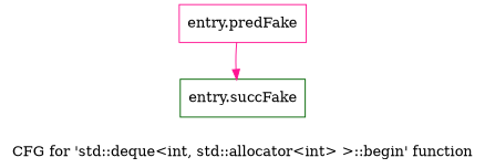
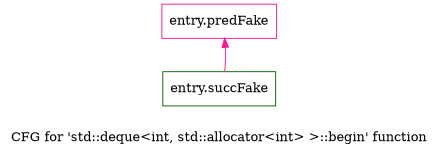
  digraph {
    label="CFG for 'std::deque\<int, std::allocator\<int\> \>::begin' function"
    node [shape=record]
    n1 [label="{entry.predFake}" color=deeppink]
    n2 [filename="/proj/xbuilds/2019.2_0801_1/installs/lin64/Vivado/HEAD/tps/lnx64/gcc-6.2.0/lib/gcc/x86_64-pc-linux-gnu/6.2.0/../../../../include/c++/6.2.0/bits/stl_deque.h" label="{entry.succFake}" linenumber=1160 color=darkgreen]
-   n1 -> n2 [filename="/proj/xbuilds/2019.2_0801_1/installs/lin64/Vivado/HEAD/tps/lnx64/gcc-6.2.0/lib/gcc/x86_64-pc-linux-gnu/6.2.0/../../../../include/c++/6.2.0/bits/stl_deque.h" color=deeppink style=solid]
+   n2 -> n1 [filename="/proj/xbuilds/2019.2_0801_1/installs/lin64/Vivado/HEAD/tps/lnx64/gcc-6.2.0/lib/gcc/x86_64-pc-linux-gnu/6.2.0/../../../../include/c++/6.2.0/bits/stl_deque.h" color=deeppink style=solid]
  }
